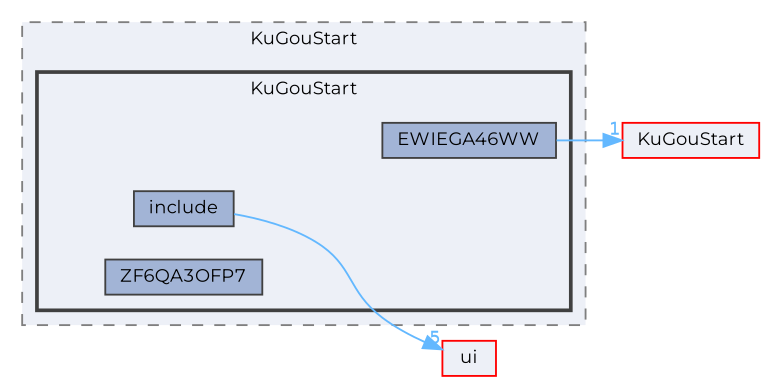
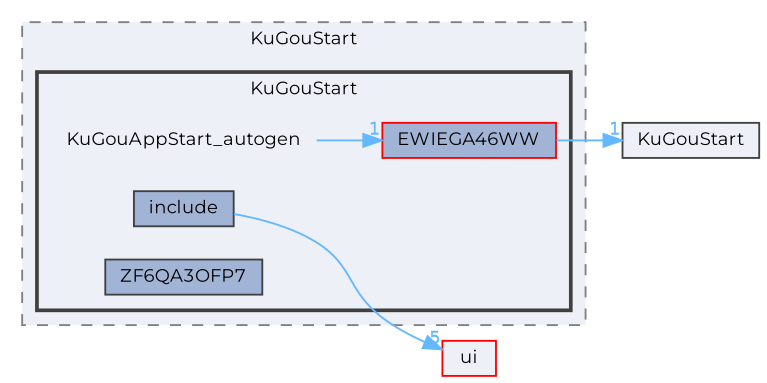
  digraph {
    compound=true
    rankdir=LR
    fontname=Montserrat
    node [fontname=Montserrat fontsize=10 shape=box color=grey25 fillcolor="#a2b4d6" style=filled]
    edge [color=steelblue1 fontcolor=steelblue1 fontname=Montserrat fontsize=10 headlabel=1 labeldistance=1.5 labelfontname=Helvetica labelfontsize=10]
-   n2 [height=0.2 label=EWIEGA46WW width=0.4]
+   n1 [height=0.2 label=KuGouAppStart_autogen shape=plaintext width=0.4 color="" fillcolor="" style=""]
+   n2 [color=red height=0.2 label=EWIEGA46WW width=0.4]
    n3 [height=0.2 label=include width=0.4]
    n4 [height=0.2 label=ZF6QA3OFP7 width=0.4]
-   n5 [color=red fillcolor="#edf0f7" height=0.2 label=KuGouStart width=0.4]
+   n5 [fillcolor="#edf0f7" height=0.2 label=KuGouStart width=0.4]
    n6 [color=red fillcolor="#edf0f7" height=0.2 label=ui width=0.4]
    subgraph cluster_1 {
      bgcolor="#edf0f7"
      fontsize=10
      label=KuGouStart
      pencolor=grey50
      style="filled,dashed"
      subgraph cluster_2 {
        bgcolor="#edf0f7"
        fontsize=10
        pencolor=grey25
        style="filled,bold"
+       n1
        n2
        n3
        n4
      }
    }
+   n1 -> n2
    n2 -> n5
    n3 -> n6 [headlabel=5]
  }
